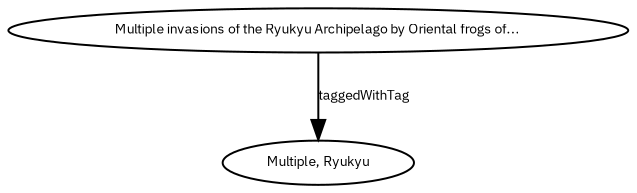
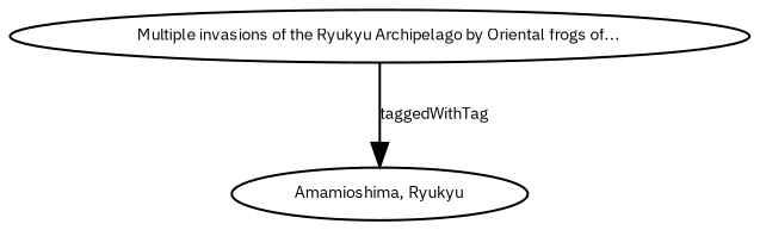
  digraph {
    fontname="IBM Plex Sans"
    node [fontname="IBM Plex Sans" fontsize=7]
-   n1 [height=0.27433100247 label="Multiple, Ryukyu" width=0.27433100247]
+   n1 [height=0.27433100247 label="Amamioshima, Ryukyu" width=0.27433100247]
    n2 [height=0.27433100247 label="Multiple invasions of the Ryukyu Archipelago by Oriental frogs of..." width=0.27433100247]
    n2 -> n1 [fontname="IBM Plex Sans" fontsize=7 label=taggedWithTag]
  }
